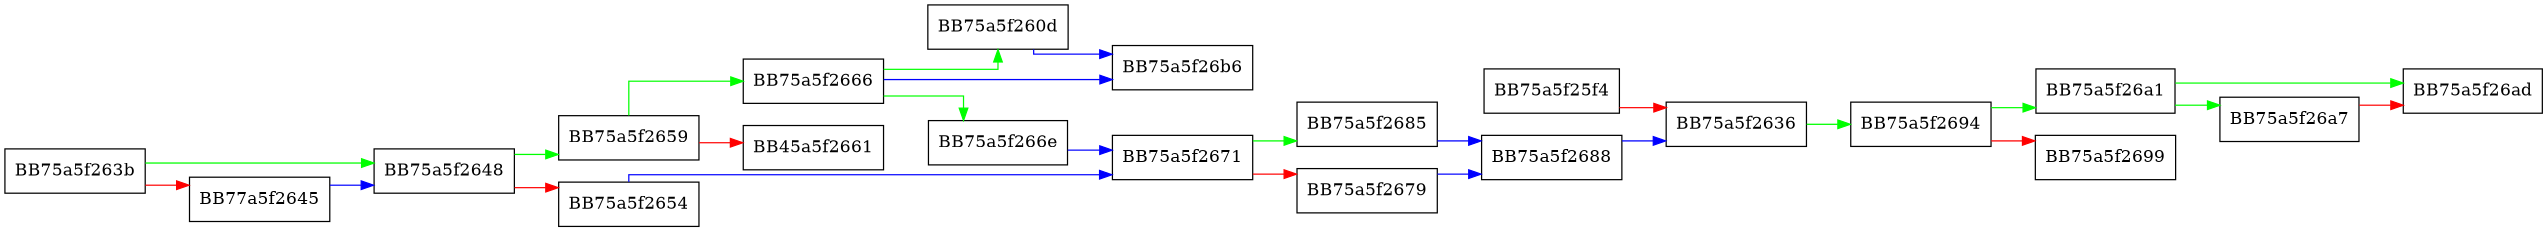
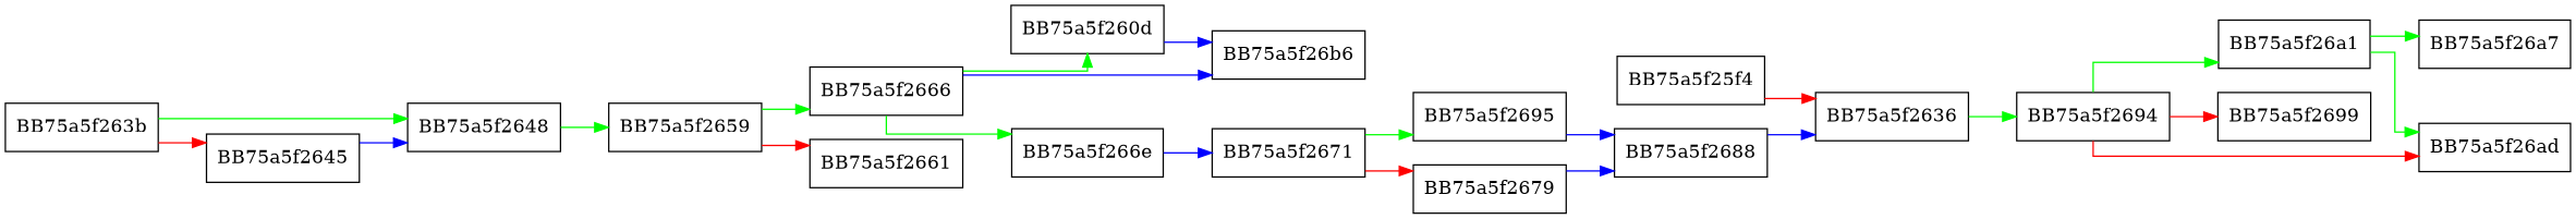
  digraph {
    rankdir=LR
    splines=ortho
    node [shape=box]
    edge [color=green]
    BB75a5f25f4
    BB75a5f2636
    BB75a5f2694
    BB75a5f26a1
    BB75a5f2699
    BB75a5f263b
    BB75a5f2648
-   BB75a5f2645 [label=BB77a5f2645]
+   BB75a5f2645
    BB75a5f26ad
    BB75a5f26a7
    BB75a5f2659
-   BB75a5f2654
    BB75a5f2666
-   BB75a5f2661 [label=BB45a5f2661]
+   BB75a5f2661
    BB75a5f2671
    n16 [label=BB75a5f260d]
    BB75a5f266e
    BB75a5f26b6
-   BB75a5f2685
+   BB75a5f2685 [label=BB75a5f2695]
    BB75a5f2679
    BB75a5f2688
    BB75a5f25f4 -> BB75a5f2636 [color=red]
    BB75a5f2636 -> BB75a5f2694
    BB75a5f2694 -> BB75a5f26a1
    BB75a5f2694 -> BB75a5f2699 [color=red]
    BB75a5f26a1 -> BB75a5f26ad
    BB75a5f26a1 -> BB75a5f26a7
    BB75a5f263b -> BB75a5f2648
    BB75a5f263b -> BB75a5f2645 [color=red]
    BB75a5f2648 -> BB75a5f2659
-   BB75a5f2648 -> BB75a5f2654 [color=red]
    BB75a5f2645 -> BB75a5f2648 [color=blue]
-   BB75a5f26a7 -> BB75a5f26ad [color=red]
+   BB75a5f2694 -> BB75a5f26ad [color=red]
    BB75a5f2659 -> BB75a5f2666
    BB75a5f2659 -> BB75a5f2661 [color=red]
-   BB75a5f2654 -> BB75a5f2671 [color=blue]
    BB75a5f2666 -> n16
    BB75a5f2666 -> BB75a5f266e
    BB75a5f2666 -> BB75a5f26b6 [color=blue]
    BB75a5f2671 -> BB75a5f2685
    BB75a5f2671 -> BB75a5f2679 [color=red]
    n16 -> BB75a5f26b6 [color=blue]
    BB75a5f266e -> BB75a5f2671 [color=blue]
    BB75a5f2685 -> BB75a5f2688 [color=blue]
    BB75a5f2679 -> BB75a5f2688 [color=blue]
    BB75a5f2688 -> BB75a5f2636 [color=blue]
  }
